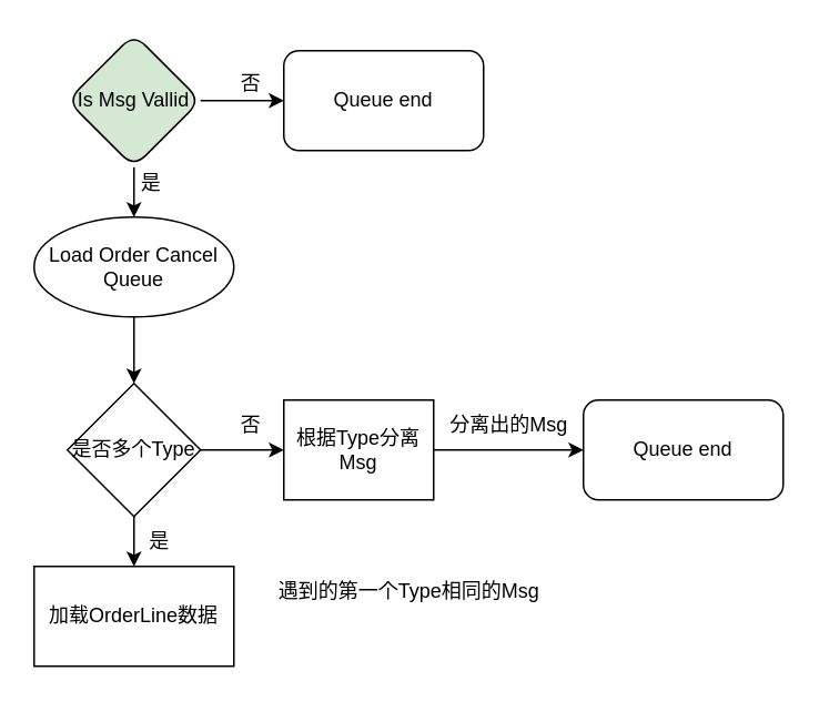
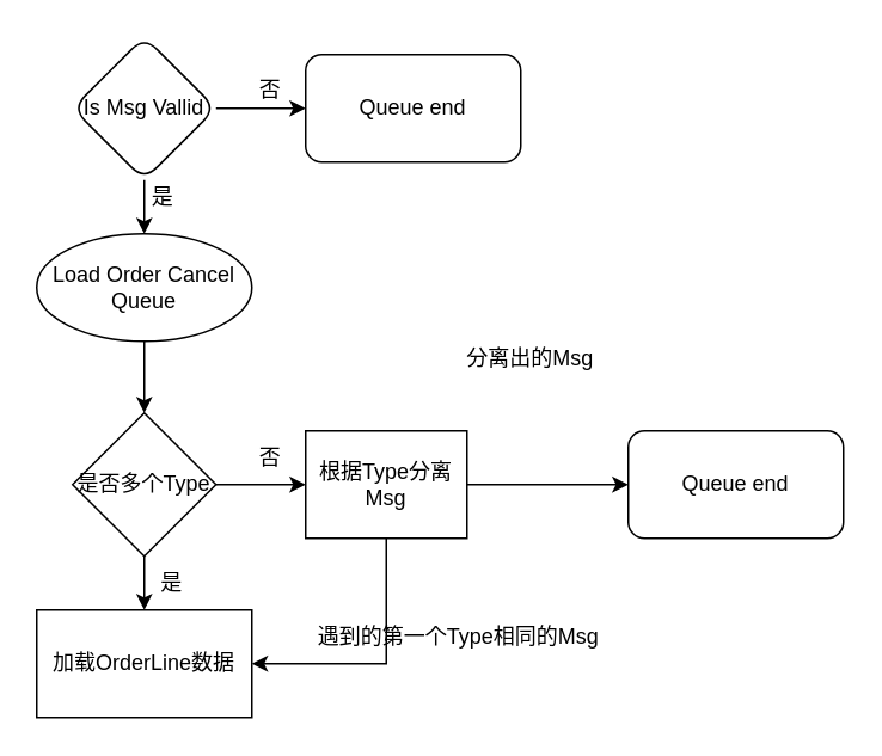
  <mxCell id="0" />
  <mxCell id="1" parent="0" />
  <mxCell id="2" value="" style="edgeStyle=orthogonalEdgeStyle;rounded=0;orthogonalLoop=1;jettySize=auto;html=1;" edge="1" parent="1" source="4" target="5"><mxGeometry relative="1" as="geometry" /></mxCell>
  <mxCell id="3" value="" style="edgeStyle=orthogonalEdgeStyle;rounded=0;orthogonalLoop=1;jettySize=auto;html=1;" edge="1" parent="1" source="4" target="7"><mxGeometry relative="1" as="geometry" /></mxCell>
- <mxCell id="4" value="Is Msg Vallid" style="rhombus;whiteSpace=wrap;html=1;rounded=1;fillColor=#d5e8d4;" vertex="1" parent="1"><mxGeometry x="40" y="20" width="80" height="80" as="geometry" /></mxCell>
+ <mxCell id="4" value="Is Msg Vallid" style="rhombus;whiteSpace=wrap;html=1;rounded=1;" vertex="1" parent="1"><mxGeometry x="40" y="20" width="80" height="80" as="geometry" /></mxCell>
  <mxCell id="5" value="Queue end" style="whiteSpace=wrap;html=1;rounded=1;" vertex="1" parent="1"><mxGeometry x="170" y="30" width="120" height="60" as="geometry" /></mxCell>
  <mxCell id="6" value="" style="edgeStyle=orthogonalEdgeStyle;rounded=0;orthogonalLoop=1;jettySize=auto;html=1;" edge="1" parent="1" source="7" target="10"><mxGeometry relative="1" as="geometry" /></mxCell>
  <mxCell id="7" value="Load Order Cancel Queue" style="ellipse;whiteSpace=wrap;html=1;" vertex="1" parent="1"><mxGeometry x="20" y="130" width="120" height="60" as="geometry" /></mxCell>
  <mxCell id="8" value="" style="edgeStyle=orthogonalEdgeStyle;rounded=0;orthogonalLoop=1;jettySize=auto;html=1;" edge="1" parent="1" source="10" target="13"><mxGeometry relative="1" as="geometry" /></mxCell>
  <mxCell id="9" style="edgeStyle=orthogonalEdgeStyle;rounded=0;orthogonalLoop=1;jettySize=auto;html=1;exitX=1;exitY=0.5;exitDx=0;exitDy=0;entryX=0;entryY=0.5;entryDx=0;entryDy=0;" edge="1" parent="1" source="10"><mxGeometry relative="1" as="geometry"><mxPoint x="170" y="270" as="targetPoint" /></mxGeometry></mxCell>
  <mxCell id="10" value="是否多个Type" style="rhombus;whiteSpace=wrap;html=1;rounded=0;" vertex="1" parent="1"><mxGeometry x="40" y="230" width="80" height="80" as="geometry" /></mxCell>
  <mxCell id="11" value="否" style="text;html=1;align=center;verticalAlign=middle;resizable=0;points=[];autosize=1;strokeColor=none;fillColor=none;" vertex="1" parent="1"><mxGeometry x="130" y="35" width="40" height="30" as="geometry" /></mxCell>
  <mxCell id="12" value="是" style="text;html=1;align=center;verticalAlign=middle;resizable=0;points=[];autosize=1;strokeColor=none;fillColor=none;" vertex="1" parent="1"><mxGeometry x="70" y="95" width="40" height="30" as="geometry" /></mxCell>
  <mxCell id="13" value="加载OrderLine数据" style="rounded=0;whiteSpace=wrap;html=1;" vertex="1" parent="1"><mxGeometry x="20" y="340" width="120" height="60" as="geometry" /></mxCell>
  <mxCell id="14" value="是" style="text;html=1;align=center;verticalAlign=middle;resizable=0;points=[];autosize=1;strokeColor=none;fillColor=none;" vertex="1" parent="1"><mxGeometry x="75" y="310" width="40" height="30" as="geometry" /></mxCell>
  <mxCell id="15" value="否" style="text;html=1;align=center;verticalAlign=middle;resizable=0;points=[];autosize=1;strokeColor=none;fillColor=none;" vertex="1" parent="1"><mxGeometry x="130" y="240" width="40" height="30" as="geometry" /></mxCell>
  <mxCell id="16" style="edgeStyle=orthogonalEdgeStyle;rounded=0;orthogonalLoop=1;jettySize=auto;html=1;exitX=1;exitY=0.5;exitDx=0;exitDy=0;entryX=0;entryY=0.5;entryDx=0;entryDy=0;" edge="1" parent="1" source="18" target="19"><mxGeometry relative="1" as="geometry" /></mxCell>
+ <mxCell id="17" style="edgeStyle=orthogonalEdgeStyle;rounded=0;orthogonalLoop=1;jettySize=auto;html=1;exitX=0.5;exitY=1;exitDx=0;exitDy=0;entryX=1;entryY=0.5;entryDx=0;entryDy=0;" edge="1" parent="1" source="18" target="13"><mxGeometry relative="1" as="geometry" /></mxCell>
  <mxCell id="18" value="根据Type分离Msg" style="rounded=0;whiteSpace=wrap;html=1;" vertex="1" parent="1"><mxGeometry x="170" y="240" width="90" height="60" as="geometry" /></mxCell>
  <mxCell id="19" value="Queue end" style="whiteSpace=wrap;html=1;rounded=1;" vertex="1" parent="1"><mxGeometry x="350" y="240" width="120" height="60" as="geometry" /></mxCell>
- <mxCell id="20" value="分离出的Msg" style="text;html=1;align=center;verticalAlign=middle;resizable=0;points=[];autosize=1;strokeColor=none;fillColor=none;" vertex="1" parent="1"><mxGeometry x="260" y="240" width="90" height="30" as="geometry" /></mxCell>
- <mxCell id="21" value="遇到的第一个Type相同的Msg" style="text;html=1;align=center;verticalAlign=middle;resizable=0;points=[];autosize=1;strokeColor=none;fillColor=none;" vertex="1" parent="1"><mxGeometry x="155" y="340" width="180" height="30" as="geometry" /></mxCell>
+ <mxCell id="20" value="分离出的Msg" style="text;html=1;align=center;verticalAlign=middle;resizable=0;points=[];autosize=1;strokeColor=none;fillColor=none;" vertex="1" parent="1"><mxGeometry x="250" y="185" width="90" height="30" as="geometry" /></mxCell>
+ <mxCell id="21" value="遇到的第一个Type相同的Msg" style="text;html=1;align=center;verticalAlign=middle;resizable=0;points=[];autosize=1;strokeColor=none;fillColor=none;" vertex="1" parent="1"><mxGeometry x="165" y="340" width="180" height="30" as="geometry" /></mxCell>
